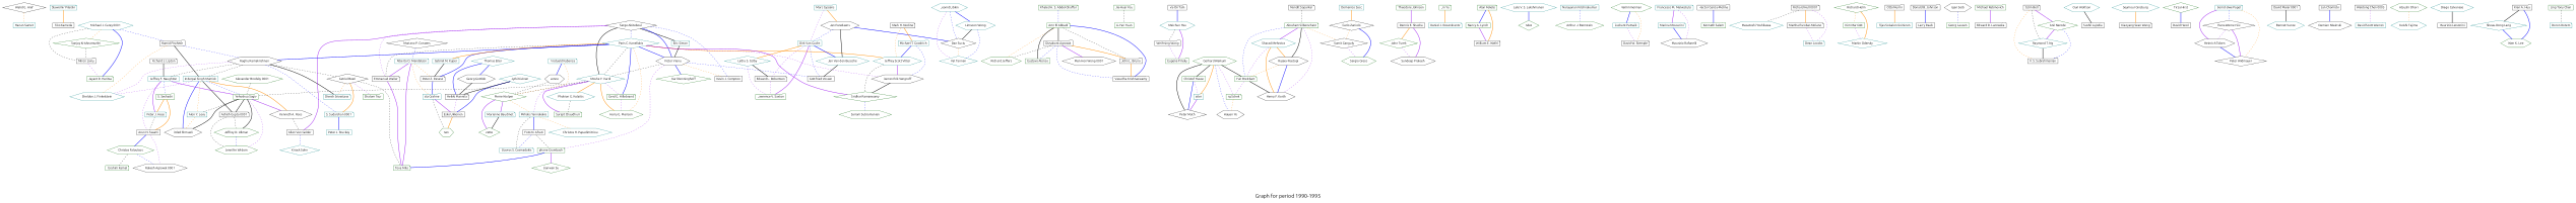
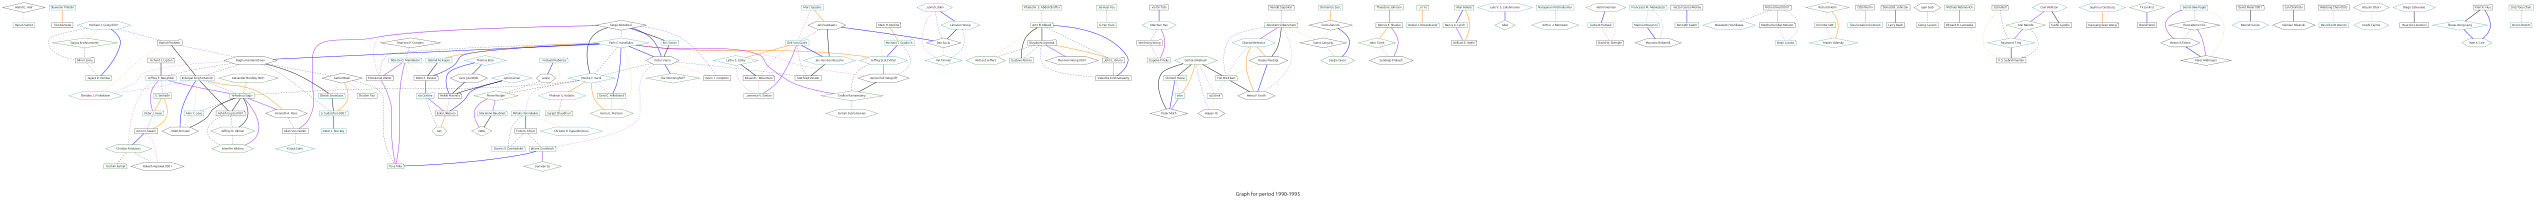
  graph {
    fontname=Ubuntu
    fontsize=24
    label="\nGraph for period 1990-1995\n"
    splines=true
    node [color=black fontname=Ubuntu shape=folder]
    edge [color=blue fontname=Ubuntu style=bold]
    n1 [height=0.3 label="Walid G. Aref" shape=diamond width=0.3]
    n2 [color=teal height=0.3 label="Hanan Samet" width=0.3]
    n3 [color=teal height=0.3 label="Slawomir Pilarski" shape=note width=0.3]
    n4 [height=0.3 label="Tiko Kameda" width=0.3]
    n5 [color=teal height=0.3 label="Michael J. Carey 0001" shape=hexagon width=0.3]
    n6 [color=darkgreen height=0.3 label="Sanjay Krishnamurthi" shape=diamond width=0.3]
    n7 [height=0.3 label="Miron Livny" width=0.3]
    n8 [color=darkgreen height=0.3 label="Jayant R. Haritsa" shape=note width=0.3]
    n9 [height=0.3 label="Hamid Pirahesh" width=0.3]
    n10 [height=0.3 label="Raghu Ramakrishnan" shape=hexagon width=0.3]
    n11 [color=teal height=0.3 label="Inderpal Singh Mumick" width=0.3]
    n12 [color=teal height=0.3 label="Sheldon J. Finkelstein" shape=hexagon width=0.3]
    n13 [color=teal height=0.3 label="Jeffrey F. Naughton" width=0.3]
    n14 [height=0.3 label="Catriel Beeri" shape=diamond width=0.3]
    n15 [color=teal height=0.3 label="Divesh Srivastava" shape=note width=0.3]
    n16 [color=teal height=0.3 label="S. Sudarshan 0001" shape=note width=0.3]
    n17 [color=darkgreen height=0.3 label="Yehoshua Sagiv" width=0.3]
    n18 [height=0.3 label="Kenneth A. Ross" shape=hexagon width=0.3]
    n19 [color=teal height=0.3 label="Alon Y. Levy" shape=note width=0.3]
    n20 [height=0.3 label="Ashish Gupta 0001" shape=note width=0.3]
    n21 [height=0.3 label="Oded Shmueli" shape=hexagon width=0.3]
    n22 [color=darkgreen height=0.3 label="Khaled A. S. Abdel-Ghaffar" shape=note width=0.3]
    n23 [color=darkgreen height=0.3 label="Amr El Abbadi" shape=note width=0.3]
    n24 [height=0.3 label="Divyakant Agrawal" width=0.3]
    n25 [color=darkgreen height=0.3 label="Richard Jeffers" shape=hexagon width=0.3]
    n26 [color=darkgreen height=0.3 label="Gustavo Alonso" width=0.3]
    n27 [height=0.3 label="John L. Bruno" width=0.3]
    n28 [height=0.3 label="Vasudha Krishnaswamy" width=0.3]
    n29 [height=0.3 label="Man Hon Wong 0001" shape=hexagon width=0.3]
    n30 [height=0.3 label="Mariano P. Consens" shape=diamond width=0.3]
    n31 [color=teal height=0.3 label="Alberto O. Mendelzon" shape=note width=0.3]
    n32 [height=0.3 label="Emmanuel Waller" shape=note width=0.3]
    n33 [height=0.3 label="Peter Z. Revesz" shape=note width=0.3]
    n34 [color=darkgreen height=0.3 label="Tova Milo" shape=note width=0.3]
    n35 [color=teal height=0.3 label="sta Grahne" width=0.3]
    n36 [height=0.3 label="Esko Ukkonen" width=0.3]
    n37 [color=darkgreen height=0.3 label=nen shape=hexagon width=0.3]
    n38 [color=darkgreen height=0.3 label="Jia-Huai You" width=0.3]
    n39 [color=darkgreen height=0.3 label="Li-Yan Yuan" width=0.3]
    n40 [height=0.3 label="Serge Abiteboul" shape=diamond width=0.3]
    n41 [color=teal height=0.3 label="Paris C. Kanellakis" shape=diamond width=0.3]
    n42 [color=teal height=0.3 label="Eric Simon" shape=note width=0.3]
    n43 [height=0.3 label="Victor Vianu" shape=hexagon width=0.3]
    n44 [color=teal height=0.3 label="Moshe Y. Vardi" shape=diamond width=0.3]
    n45 [height=0.3 label="Allen Van Gelder" width=0.3]
    n46 [height=0.3 label="Kevin J. Compton" width=0.3]
    n47 [color=teal height=0.3 label="Gabriel M. Kuper" width=0.3]
    n48 [color=darkgreen height=0.3 label="Gerd G. Hillebrand" shape=note width=0.3]
    n49 [color=darkgreen height=0.3 label="Harry G. Mairson" shape=hexagon width=0.3]
    n50 [color=teal height=0.3 label="Jeffrey Scott Vitter" shape=hexagon width=0.3]
    n51 [height=0.3 label="Darren Erik Vengroff" shape=hexagon width=0.3]
    n52 [color=darkgreen height=0.3 label="Sridhar Ramaswamy" shape=diamond width=0.3]
    n53 [color=darkgreen height=0.3 label="phane Grumbach" shape=note width=0.3]
    n54 [height=0.3 label="Gottfried Vossen" width=0.3]
    n55 [color=darkgreen height=0.3 label="Karl Denninghoff" shape=diamond width=0.3]
    n56 [color=darkgreen height=0.3 label="Pierre Wolper" shape=diamond width=0.3]
    n57 [color=teal height=0.3 label="Mihalis Yannakakis" width=0.3]
    n58 [color=teal height=0.3 label="Phokion G. Kolaitis" shape=hexagon width=0.3]
    n59 [color=darkgreen height=0.3 label="Surajit Chaudhuri" shape=note width=0.3]
    n60 [color=teal height=0.3 label="Kirack Sohn" shape=diamond width=0.3]
    n61 [color=darkgreen height=0.3 label="Sairam Subramanian" shape=hexagon width=0.3]
    n62 [color=darkgreen height=0.3 label="Jianwen Su" shape=diamond width=0.3]
    n63 [color=teal height=0.3 label="Marianne Baudinet" shape=note width=0.3]
    n64 [color=darkgreen height=0.3 label=zette shape=diamond width=0.3]
    n65 [height=0.3 label="Foto N. Afrati" width=0.3]
    n66 [color=teal height=0.3 label="Stavros S. Cosmadakis" shape=note width=0.3]
    n67 [color=teal height=0.3 label="Christos H. Papadimitriou" shape=hexagon width=0.3]
    n68 [color=darkgreen height=0.3 label="Jeffrey D. Ullman" shape=hexagon width=0.3]
    n69 [color=darkgreen height=0.3 label="Jennifer Widom" shape=hexagon width=0.3]
    n70 [color=darkgreen height=0.3 label="S. Seshadri" width=0.3]
    n71 [color=teal height=0.3 label="Peter J. Haas" shape=note width=0.3]
    n72 [height=0.3 label="Arun N. Swami" width=0.3]
    n73 [color=darkgreen height=0.3 label="Shalom Tsur" width=0.3]
    n74 [color=teal height=0.3 label="Peter J. Stuckey" width=0.3]
    n75 [color=teal height=0.3 label="Froduald Kabanza" shape=note width=0.3]
    n76 [height=0.3 label=venne shape=hexagon width=0.3]
    n77 [height=0.3 label="Va-On Tam" width=0.3]
    n78 [color=teal height=0.3 label="Meichun Hsu" shape=hexagon width=0.3]
    n79 [height=0.3 label="Wei-hsing Wang" width=0.3]
    n80 [color=darkgreen height=0.3 label="Eugene Pinsky" width=0.3]
    n81 [color=darkgreen height=0.3 label="Gerhard Weikum" shape=hexagon width=0.3]
    n82 [color=darkgreen height=0.3 label="Christof Hasse" width=0.3]
    n83 [color=teal height=0.3 label=ssler width=0.3]
    n84 [height=0.3 label="Peter Muth" shape=diamond width=0.3]
    n85 [color=darkgreen height=0.3 label="Yuri Breitbart" shape=note width=0.3]
    n86 [color=darkgreen height=0.3 label="rg Schek" shape=note width=0.3]
    n87 [height=0.3 label="Haiyan Ye" shape=hexagon width=0.3]
    n88 [height=0.3 label="Henry F. Korth" shape=hexagon width=0.3]
    n89 [color=teal height=0.3 label="Marc Gyssens" width=0.3]
    n90 [height=0.3 label="Jan Paredaens" shape=hexagon width=0.3]
    n91 [color=teal height=0.3 label="Dirk Van Gucht" width=0.3]
    n92 [color=teal height=0.3 label="Jan Van den Bussche" shape=hexagon width=0.3]
    n93 [height=0.3 label="Dan Suciu" shape=diamond width=0.3]
    n94 [color=teal height=0.3 label="Latha S. Colby" shape=diamond width=0.3]
    n95 [height=0.3 label="Edward L. Robertson" shape=note width=0.3]
    n96 [color=darkgreen height=0.3 label="Lawrence V. Saxton" width=0.3]
    n97 [color=teal height=0.3 label="Val Tannen" shape=diamond width=0.3]
    n98 [color=teal height=0.3 label="Domenico Sacc" width=0.3]
    n99 [height=0.3 label="Carlo Zaniolo" shape=diamond width=0.3]
    n100 [height=0.3 label="Sumit Ganguly" shape=diamond width=0.3]
    n101 [color=darkgreen height=0.3 label="Sergio Greco" shape=hexagon width=0.3]
    n102 [color=darkgreen height=0.3 label="Theodore Johnson" width=0.3]
    n103 [height=0.3 label="Dennis E. Shasha" width=0.3]
    n104 [color=darkgreen height=0.3 label="John Turek" shape=diamond width=0.3]
    n105 [height=0.3 label="Sundeep Prakash" shape=hexagon width=0.3]
    n106 [color=darkgreen height=0.3 label="Lin Yu" shape=note width=0.3]
    n107 [color=teal height=0.3 label="Daniel J. Rosenkrantz" shape=note width=0.3]
    n108 [height=0.3 label="Richard J. Lipton" shape=note width=0.3]
    n109 [color=darkgreen height=0.3 label="Christos Faloutsos" shape=hexagon width=0.3]
    n110 [height=0.3 label="Rakesh Agrawal 0001" shape=hexagon width=0.3]
    n111 [height=0.3 label="Nandit Soparkar" shape=note width=0.3]
    n112 [color=darkgreen height=0.3 label="Abraham Silberschatz" shape=note width=0.3]
    n113 [color=teal height=0.3 label="Sharad Mehrotra" shape=hexagon width=0.3]
    n114 [height=0.3 label="Rajeev Rastogi" shape=hexagon width=0.3]
    n115 [color=darkgreen height=0.3 label="Alan Fekete" shape=note width=0.3]
    n116 [color=darkgreen height=0.3 label="Nancy A. Lynch" width=0.3]
    n117 [height=0.3 label="William E. Weihl" shape=note width=0.3]
    n118 [color=darkgreen height=0.3 label="Alexander Brodsky 0001" shape=hexagon width=0.3]
    n119 [color=teal height=0.3 label="Laks V. S. Lakshmanan" shape=hexagon width=0.3]
    n120 [color=darkgreen height=0.3 label=ndez shape=diamond width=0.3]
    n121 [color=teal height=0.3 label="Narayanan Krishnakumar" width=0.3]
    n122 [color=darkgreen height=0.3 label="Arthur J. Bernstein" shape=hexagon width=0.3]
    n123 [color=darkgreen height=0.3 label="Neil Immerman" shape=hexagon width=0.3]
    n124 [color=teal height=0.3 label="Sushant Patnaik" width=0.3]
    n125 [height=0.3 label="David W. Stemple" shape=note width=0.3]
    n126 [color=teal height=0.3 label="Francesco M. Malvestuto" shape=note width=0.3]
    n127 [color=teal height=0.3 label="Marina Moscarini" shape=note width=0.3]
    n128 [height=0.3 label="Maurizio Rafanelli" shape=hexagon width=0.3]
    n129 [height=0.3 label="Hector Garcia-Molina" width=0.3]
    n130 [color=darkgreen height=0.3 label="Kenneth Salem" width=0.3]
    n131 [height=0.3 label="Richard Hull 0001" shape=note width=0.3]
    n132 [color=teal height=0.3 label="Masatoshi Yoshikawa" shape=hexagon width=0.3]
    n133 [height=0.3 label="Martha Escobar-Molano" shape=note width=0.3]
    n134 [color=teal height=0.3 label="Dean Jacobs" shape=note width=0.3]
    n135 [color=darkgreen height=0.3 label="Richard Helm" shape=diamond width=0.3]
    n136 [color=darkgreen height=0.3 label="Kim Marriott" width=0.3]
    n137 [color=teal height=0.3 label="Martin Odersky" shape=diamond width=0.3]
    n138 [height=0.3 label="Otto Nurmi" width=0.3]
    n139 [color=teal height=0.3 label="Eljas Soisalon-Soininen" width=0.3]
    n140 [height=0.3 label="Donald B. Johnson" width=0.3]
    n141 [height=0.3 label="Larry Raab" width=0.3]
    n142 [height=0.3 label="rgen Seib" shape=hexagon width=0.3]
    n143 [color=darkgreen height=0.3 label="Georg Lausen" width=0.3]
    n144 [color=darkgreen height=0.3 label="Michael Rabinovich" width=0.3]
    n145 [height=0.3 label="Edward D. Lazowska" width=0.3]
    n146 [color=teal height=0.3 label="Thomas Eiter" shape=diamond width=0.3]
    n147 [height=0.3 label="Georg Gottlob" shape=hexagon width=0.3]
    n148 [height=0.3 label="Heikki Mannila" shape=note width=0.3]
    n149 [height=0.3 label="Colin Bell" shape=note width=0.3]
    n150 [color=darkgreen height=0.3 label="Anil Nerode" shape=diamond width=0.3]
    n151 [color=teal height=0.3 label="Raymond T. Ng" shape=diamond width=0.3]
    n152 [height=0.3 label="V. S. Subrahmanian" width=0.3]
    n153 [color=teal height=0.3 label="Ouri Wolfson" shape=hexagon width=0.3]
    n154 [height=0.3 label="Sushil Jajodia" width=0.3]
    n155 [color=teal height=0.3 label="Seymour Ginsburg" shape=hexagon width=0.3]
    n156 [height=0.3 label="Xiaoyang Sean Wang" shape=note width=0.3]
    n157 [color=darkgreen height=0.3 label="Tirza Hirst" shape=diamond width=0.3]
    n158 [height=0.3 label="David Harel" width=0.3]
    n159 [color=darkgreen height=0.3 label="Ibrahim Kamel" shape=note width=0.3]
    n160 [color=teal height=0.3 label="Bernd-Uwe Pagel" shape=note width=0.3]
    n161 [height=0.3 label="Hans-Werner Six" shape=diamond width=0.3]
    n162 [height=0.3 label="Heinrich Toben" shape=hexagon width=0.3]
    n163 [height=0.3 label="Peter Widmayer" shape=diamond width=0.3]
    n164 [color=teal height=0.3 label="Leonid Libkin" shape=hexagon width=0.3]
    n165 [color=teal height=0.3 label="Limsoon Wong" shape=hexagon width=0.3]
    n166 [height=0.3 label="David Maier 0001" shape=note width=0.3]
    n167 [color=teal height=0.3 label="Bennet Vance" shape=hexagon width=0.3]
    n168 [height=0.3 label="Jan Chomicki" width=0.3]
    n169 [height=0.3 label="Damian Niwinski" shape=hexagon width=0.3]
    n170 [height=0.3 label="Mark H. Nodine" shape=note width=0.3]
    n171 [color=teal height=0.3 label="Michael T. Goodrich" width=0.3]
    n172 [height=0.3 label="Weidong Chen 0005" width=0.3]
    n173 [color=teal height=0.3 label="David Scott Warren" width=0.3]
    n174 [color=teal height=0.3 label="Jyrki Kivinen" shape=diamond width=0.3]
    n175 [color=darkgreen height=0.3 label="Atsushi Ohori" shape=hexagon width=0.3]
    n176 [color=teal height=0.3 label="Keishi Tajima" shape=hexagon width=0.3]
    n177 [color=teal height=0.3 label="Diego Calvanese" shape=hexagon width=0.3]
    n178 [height=0.3 label="Maurizio Lenzerini" width=0.3]
    n179 [height=0.3 label="Kien A. Hua" width=0.3]
    n180 [color=teal height=0.3 label="Sheau-Dong Lang" shape=diamond width=0.3]
    n181 [color=darkgreen height=0.3 label="Wen K. Lee" shape=hexagon width=0.3]
    n182 [color=darkgreen height=0.3 label="Ling Tony Chen" width=0.3]
    n183 [color=teal height=0.3 label="Doron Rotem" shape=note width=0.3]
    n1 -- n2 [color=darkorange style=dashed]
    n3 -- n4 [color=darkorange]
    n5 -- n6 [color=darkorange style=dashed]
    n5 -- n7 [color=black style=dashed]
    n5 -- n8
    n5 -- n9 [style=dashed]
    n6 -- n7 [color=black style=dashed]
    n7 -- n8 [color=purple style=dashed]
    n9 -- n10 [style=dashed]
    n9 -- n11 [color=black]
    n9 -- n12 [color=darkorange style=dashed]
    n10 -- n11 [color=black style=dashed]
    n10 -- n12 [color=purple style=dashed]
    n10 -- n13 [color=black style=dashed]
    n10 -- n14 [color=black style=dashed]
    n10 -- n15 [color=black]
    n10 -- n16 [style=dashed]
    n11 -- n12 [color=purple style=dashed]
    n11 -- n17 [style=dashed]
    n11 -- n18 [color=darkorange]
    n11 -- n19 [color=darkorange style=dashed]
    n11 -- n20 [color=black]
    n11 -- n21
    n13 -- n17 [color=purple]
    n13 -- n70 [style=dashed]
    n13 -- n71 [color=purple]
-   n13 -- n72 [color=purple style=dashed]
+   n13 -- n109 [color=purple style=dashed]
    n14 -- n15 [color=darkorange style=dashed]
    n14 -- n16 [color=darkorange]
    n14 -- n34 [color=black style=dashed]
    n14 -- n73 [color=purple style=dashed]
+   n15 -- n16 [color=black]
    n16 -- n74
    n17 -- n18 [color=purple]
    n17 -- n19 [color=black style=dashed]
    n17 -- n20 [color=black]
    n17 -- n21 [color=black]
    n17 -- n68 [color=black]
-   n17 -- n69 [color=purple style=dashed]
+   n17 -- n69 [color=purple]
    n18 -- n45 [color=black style=dashed]
    n19 -- n21 [color=darkorange style=dashed]
    n20 -- n68 [color=black style=dashed]
    n20 -- n69 [color=black style=dashed]
    n22 -- n23 [style=dashed]
    n23 -- n24 [color=black]
    n23 -- n25 [color=darkorange style=dashed]
    n23 -- n26 [color=black]
    n23 -- n27 [color=black style=dashed]
    n23 -- n28
    n24 -- n25 [color=black style=dashed]
    n24 -- n26 [style=dashed]
    n24 -- n27 [color=darkorange]
    n24 -- n28 [style=dashed]
    n24 -- n29 [color=purple]
    n27 -- n28 [color=darkorange]
    n30 -- n31 [style=dashed]
    n31 -- n32 [color=purple]
    n31 -- n33 [color=darkorange style=dashed]
    n31 -- n34 [color=purple]
    n31 -- n35 [color=darkorange style=dashed]
    n32 -- n34 [color=purple]
    n33 -- n35
    n35 -- n36 [color=purple]
    n35 -- n37 [color=black style=dashed]
    n36 -- n37 [color=darkorange]
    n38 -- n39 [color=black style=dashed]
    n40 -- n32 [color=purple style=dashed]
    n40 -- n41 [style=dashed]
    n40 -- n42 [color=black]
    n40 -- n43
    n40 -- n44 [color=black]
    n40 -- n45 [color=purple]
    n40 -- n46 [style=dashed]
    n41 -- n10
    n41 -- n32 [color=black style=dashed]
    n41 -- n33
    n41 -- n43
    n41 -- n44 [color=black style=dashed]
    n41 -- n47 [color=darkorange]
    n41 -- n48
    n41 -- n49 [color=darkorange style=dashed]
    n41 -- n50 [color=darkorange]
    n41 -- n51 [color=purple style=dashed]
    n41 -- n52 [color=purple]
    n42 -- n43 [color=black]
    n43 -- n44 [color=black style=dashed]
    n43 -- n46 [color=darkorange style=dashed]
    n43 -- n53 [color=purple style=dashed]
    n43 -- n54 [style=dashed]
    n43 -- n55
    n44 -- n17 [color=black style=dashed]
    n44 -- n48 [color=purple style=dashed]
    n44 -- n49 [color=darkorange]
    n44 -- n56 [color=black style=dashed]
    n44 -- n57 [color=purple style=dashed]
    n44 -- n58 [color=darkorange]
-   n44 -- n59 [color=purple]
    n45 -- n60 [style=dashed]
    n47 -- n33 [color=black]
    n48 -- n49 [color=purple style=dashed]
    n50 -- n51 [color=purple]
    n50 -- n52 [color=black style=dashed]
    n51 -- n52 [color=black]
    n52 -- n61 [style=dashed]
    n53 -- n34
    n53 -- n62 [color=purple]
    n56 -- n57 [color=darkorange style=dashed]
    n56 -- n63 [color=purple]
    n56 -- n64 [color=purple]
    n57 -- n65
    n57 -- n66 [color=black style=dashed]
    n57 -- n67 [color=darkorange style=dashed]
    n58 -- n59 [color=black style=dashed]
    n63 -- n64 [color=black]
    n65 -- n53 [color=black style=dashed]
    n65 -- n66 [style=dashed]
    n68 -- n69 [style=dashed]
    n70 -- n71 [color=darkorange]
    n70 -- n72 [color=darkorange]
    n71 -- n72 [color=black style=dashed]
    n72 -- n109
    n72 -- n110 [color=purple style=dashed]
    n75 -- n56 [color=darkorange style=dashed]
    n75 -- n76
    n76 -- n56 [color=black style=dashed]
    n77 -- n78
    n78 -- n79 [color=black style=dashed]
    n78 -- n80 [color=purple]
    n79 -- n80 [color=purple style=dashed]
    n81 -- n82 [color=black]
    n81 -- n83 [color=darkorange]
    n81 -- n84 [color=black]
    n81 -- n85 [color=black]
    n81 -- n86 [color=purple style=dashed]
    n81 -- n87 [style=dashed]
    n82 -- n83 [color=purple style=dashed]
    n82 -- n84
    n83 -- n84 [color=purple]
    n85 -- n86 [color=purple style=dashed]
    n85 -- n88 [color=black]
    n86 -- n87 [color=darkorange style=dashed]
    n89 -- n90 [color=darkorange]
    n89 -- n91 [color=purple style=dashed]
    n90 -- n91 [style=dashed]
    n90 -- n92 [color=black]
    n90 -- n93
    n91 -- n54 [style=dashed]
    n91 -- n92
    n91 -- n94 [color=darkorange]
    n91 -- n95 [color=purple style=dashed]
    n91 -- n96 [color=purple]
    n92 -- n54 [color=black]
    n93 -- n97 [color=darkorange style=dashed]
    n94 -- n95 [color=black]
    n94 -- n96 [color=purple style=dashed]
    n95 -- n96 [color=purple style=dashed]
    n98 -- n99 [color=darkorange]
    n99 -- n100 [color=darkorange style=dashed]
    n99 -- n101
    n100 -- n101 [color=purple style=dashed]
    n102 -- n103 [color=purple]
    n103 -- n104 [color=darkorange]
    n103 -- n105 [color=purple]
    n104 -- n105 [color=purple style=dashed]
    n106 -- n107 [color=darkorange]
    n108 -- n13 [color=black]
    n109 -- n110 [style=dashed]
    n109 -- n159 [color=black style=dashed]
    n111 -- n112 [color=black style=dashed]
    n112 -- n85 [style=dashed]
    n112 -- n88 [color=purple style=dashed]
    n112 -- n100 [color=darkorange style=dashed]
    n112 -- n113 [color=purple]
    n112 -- n114 [color=black]
    n113 -- n85 [color=purple style=dashed]
    n113 -- n88 [color=darkorange]
    n113 -- n114 [color=darkorange]
    n114 -- n85 [color=darkorange style=dashed]
    n114 -- n88
    n115 -- n116
    n115 -- n117 [color=darkorange]
    n116 -- n117 [color=purple]
    n118 -- n17 [color=black style=dashed]
    n119 -- n120
    n121 -- n122 [style=dashed]
    n123 -- n124
    n123 -- n125 [color=darkorange style=dashed]
    n124 -- n125 [color=purple style=dashed]
-   n126 -- n127 [color=purple]
+   n126 -- n127 [color=purple style=dashed]
    n126 -- n128 [color=purple style=dashed]
    n127 -- n128
    n129 -- n130
    n131 -- n132 [color=black style=dashed]
    n131 -- n133 [color=darkorange]
    n131 -- n134 [color=purple style=dashed]
    n133 -- n134 [color=purple style=dashed]
    n135 -- n136 [color=darkorange style=dashed]
    n135 -- n137 [color=darkorange]
    n136 -- n137 [color=purple style=dashed]
    n138 -- n139 [color=darkorange]
    n140 -- n141
    n142 -- n143 [style=dashed]
    n144 -- n145 [color=purple]
    n146 -- n147
    n146 -- n148
    n147 -- n148 [color=black]
    n148 -- n36 [color=purple style=dashed]
-   n149 -- n150 [color=purple]
+   n153 -- n150 [color=purple]
    n149 -- n151 [color=black style=dashed]
    n149 -- n152 [color=darkorange style=dashed]
    n150 -- n151 [color=purple]
    n150 -- n152 [style=dashed]
    n151 -- n152 [color=black]
    n153 -- n154 [color=black]
    n155 -- n156 [color=darkorange]
    n157 -- n158
    n160 -- n161 [style=dashed]
    n160 -- n162 [color=purple]
    n160 -- n163 [color=darkorange style=dashed]
    n161 -- n162 [color=purple style=dashed]
    n161 -- n163 [color=purple]
    n162 -- n163
    n164 -- n93 [style=dashed]
    n164 -- n97 [color=purple style=dashed]
    n164 -- n165
    n165 -- n93 [color=black]
    n165 -- n97 [style=dashed]
    n166 -- n167 [color=black]
    n168 -- n169
    n170 -- n50 [color=darkorange style=dashed]
    n170 -- n171 [color=darkorange]
    n171 -- n50
    n171 -- n51 [style=dashed]
    n172 -- n173 [color=purple style=dashed]
    n174 -- n36
    n174 -- n148 [color=black]
    n175 -- n176 [color=darkorange style=dashed]
    n177 -- n178 [color=black]
    n179 -- n180 [color=black]
    n179 -- n181
    n180 -- n181
    n182 -- n183 [color=black style=dashed]
  }
